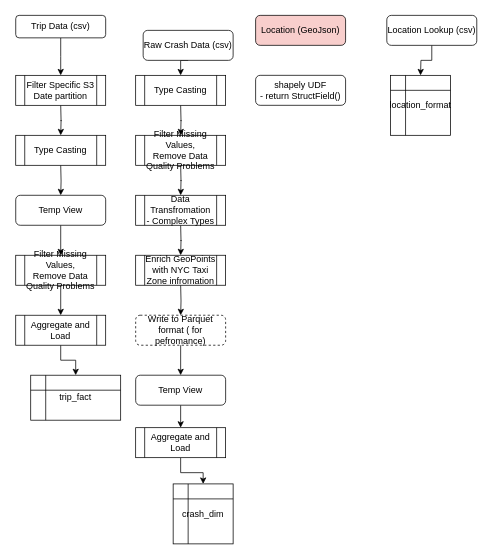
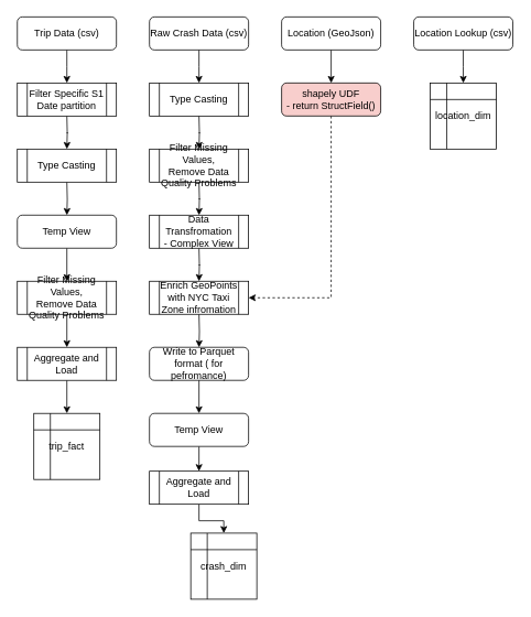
  <mxCell id="0" />
  <mxCell id="1" parent="0" />
  <mxCell id="2" style="edgeStyle=orthogonalEdgeStyle;rounded=0;orthogonalLoop=1;jettySize=auto;html=1;exitX=0.5;exitY=1;exitDx=0;exitDy=0;entryX=0.5;entryY=0;entryDx=0;entryDy=0;" edge="1" parent="1" source="3"><mxGeometry relative="1" as="geometry"><mxPoint x="80" y="100" as="targetPoint" /></mxGeometry></mxCell>
- <mxCell id="3" value="Trip Data (csv)" style="rounded=1;whiteSpace=wrap;html=1;fontSize=12;glass=0;strokeWidth=1;shadow=0;" parent="1" vertex="1"><mxGeometry x="20" y="20" width="120" height="30" as="geometry" /></mxCell>
+ <mxCell id="3" value="Trip Data (csv)" style="rounded=1;whiteSpace=wrap;html=1;fontSize=12;glass=0;strokeWidth=1;shadow=0;" parent="1" vertex="1"><mxGeometry x="20" y="20" width="120" height="40" as="geometry" /></mxCell>
  <mxCell id="4" style="edgeStyle=orthogonalEdgeStyle;rounded=0;orthogonalLoop=1;jettySize=auto;html=1;exitX=0.5;exitY=1;exitDx=0;exitDy=0;entryX=0.5;entryY=0;entryDx=0;entryDy=0;" edge="1" parent="1" source="5"><mxGeometry relative="1" as="geometry"><mxPoint x="240" y="100" as="targetPoint" /></mxGeometry></mxCell>
- <mxCell id="5" value="Raw Crash Data (csv)" style="rounded=1;whiteSpace=wrap;html=1;fontSize=12;glass=0;strokeWidth=1;shadow=0;" vertex="1" parent="1"><mxGeometry x="190" y="40" width="120" height="40" as="geometry" /></mxCell>
+ <mxCell id="5" value="Raw Crash Data (csv)" style="rounded=1;whiteSpace=wrap;html=1;fontSize=12;glass=0;strokeWidth=1;shadow=0;" vertex="1" parent="1"><mxGeometry x="180" y="20" width="120" height="40" as="geometry" /></mxCell>
  <mxCell id="6" style="edgeStyle=orthogonalEdgeStyle;rounded=0;orthogonalLoop=1;jettySize=auto;html=1;exitX=0.5;exitY=1;exitDx=0;exitDy=0;entryX=0.5;entryY=0;entryDx=0;entryDy=0;" edge="1" parent="1"><mxGeometry relative="1" as="geometry"><mxPoint x="80" y="140" as="sourcePoint" /><mxPoint x="80" y="180" as="targetPoint" /></mxGeometry></mxCell>
- <mxCell id="8" value="Location (GeoJson)" style="rounded=1;whiteSpace=wrap;html=1;fillColor=#f8cecc;" vertex="1" parent="1"><mxGeometry x="340" y="20" width="120" height="40" as="geometry" /></mxCell>
+ <mxCell id="7" style="edgeStyle=orthogonalEdgeStyle;rounded=0;orthogonalLoop=1;jettySize=auto;html=1;exitX=0.5;exitY=1;exitDx=0;exitDy=0;" edge="1" parent="1" source="8" target="16"><mxGeometry relative="1" as="geometry" /></mxCell>
+ <mxCell id="8" value="Location (GeoJson)" style="rounded=1;whiteSpace=wrap;html=1;" vertex="1" parent="1"><mxGeometry x="340" y="20" width="120" height="40" as="geometry" /></mxCell>
  <mxCell id="9" style="edgeStyle=orthogonalEdgeStyle;rounded=0;orthogonalLoop=1;jettySize=auto;html=1;exitX=0.5;exitY=1;exitDx=0;exitDy=0;entryX=0.5;entryY=0;entryDx=0;entryDy=0;" edge="1" parent="1" source="10"><mxGeometry relative="1" as="geometry"><mxPoint x="560" y="100" as="targetPoint" /></mxGeometry></mxCell>
- <mxCell id="10" value="Location Lookup (csv)" style="rounded=1;whiteSpace=wrap;html=1;" vertex="1" parent="1"><mxGeometry x="515" y="20" width="120" height="40" as="geometry" /></mxCell>
+ <mxCell id="10" value="Location Lookup (csv)" style="rounded=1;whiteSpace=wrap;html=1;" vertex="1" parent="1"><mxGeometry x="500" y="20" width="120" height="40" as="geometry" /></mxCell>
  <mxCell id="11" style="edgeStyle=orthogonalEdgeStyle;rounded=0;orthogonalLoop=1;jettySize=auto;html=1;exitX=0.5;exitY=1;exitDx=0;exitDy=0;" edge="1" parent="1"><mxGeometry relative="1" as="geometry"><mxPoint x="240" y="140" as="sourcePoint" /><mxPoint x="240" y="180" as="targetPoint" /></mxGeometry></mxCell>
  <mxCell id="12" style="edgeStyle=orthogonalEdgeStyle;rounded=0;orthogonalLoop=1;jettySize=auto;html=1;exitX=0.5;exitY=1;exitDx=0;exitDy=0;entryX=0.5;entryY=0;entryDx=0;entryDy=0;" edge="1" parent="1"><mxGeometry relative="1" as="geometry"><mxPoint x="240" y="220" as="sourcePoint" /><mxPoint x="240" y="260" as="targetPoint" /></mxGeometry></mxCell>
  <mxCell id="13" style="edgeStyle=orthogonalEdgeStyle;rounded=0;orthogonalLoop=1;jettySize=auto;html=1;exitX=0.5;exitY=1;exitDx=0;exitDy=0;entryX=0.5;entryY=0;entryDx=0;entryDy=0;" edge="1" parent="1"><mxGeometry relative="1" as="geometry"><mxPoint x="240" y="300" as="sourcePoint" /><mxPoint x="240" y="340" as="targetPoint" /></mxGeometry></mxCell>
  <mxCell id="14" style="edgeStyle=orthogonalEdgeStyle;rounded=0;orthogonalLoop=1;jettySize=auto;html=1;exitX=0.5;exitY=1;exitDx=0;exitDy=0;entryX=0.5;entryY=0;entryDx=0;entryDy=0;" edge="1" parent="1" target="22"><mxGeometry relative="1" as="geometry"><mxPoint x="240" y="380" as="sourcePoint" /></mxGeometry></mxCell>
- <mxCell id="16" value="shapely UDF&lt;br&gt;- return StructField()" style="rounded=1;whiteSpace=wrap;html=1;" vertex="1" parent="1"><mxGeometry x="340" y="100" width="120" height="40" as="geometry" /></mxCell>
+ <mxCell id="15" style="edgeStyle=orthogonalEdgeStyle;rounded=0;orthogonalLoop=1;jettySize=auto;html=1;exitX=0.5;exitY=1;exitDx=0;exitDy=0;entryX=1;entryY=0.5;entryDx=0;entryDy=0;dashed=1;" edge="1" parent="1" source="16" target="33"><mxGeometry relative="1" as="geometry"><mxPoint x="300" y="360" as="targetPoint" /></mxGeometry></mxCell>
+ <mxCell id="16" value="shapely UDF&lt;br&gt;- return StructField()" style="rounded=1;whiteSpace=wrap;html=1;fillColor=#f8cecc;" vertex="1" parent="1"><mxGeometry x="340" y="100" width="120" height="40" as="geometry" /></mxCell>
  <mxCell id="17" style="edgeStyle=orthogonalEdgeStyle;rounded=0;orthogonalLoop=1;jettySize=auto;html=1;exitX=0.5;exitY=1;exitDx=0;exitDy=0;entryX=0.5;entryY=0;entryDx=0;entryDy=0;" edge="1" parent="1" source="18" target="19"><mxGeometry relative="1" as="geometry" /></mxCell>
  <mxCell id="18" value="Aggregate and Load" style="shape=process;whiteSpace=wrap;html=1;backgroundOutline=1;" vertex="1" parent="1"><mxGeometry x="180" y="570" width="120" height="40" as="geometry" /></mxCell>
  <mxCell id="19" value="crash_dim" style="shape=internalStorage;whiteSpace=wrap;html=1;backgroundOutline=1;" vertex="1" parent="1"><mxGeometry x="230" y="645" width="80" height="80" as="geometry" /></mxCell>
- <mxCell id="20" value="location_format" style="shape=internalStorage;whiteSpace=wrap;html=1;backgroundOutline=1;" vertex="1" parent="1"><mxGeometry x="520" y="100" width="80" height="80" as="geometry" /></mxCell>
+ <mxCell id="20" value="location_dim" style="shape=internalStorage;whiteSpace=wrap;html=1;backgroundOutline=1;" vertex="1" parent="1"><mxGeometry x="520" y="100" width="80" height="80" as="geometry" /></mxCell>
  <mxCell id="21" style="edgeStyle=orthogonalEdgeStyle;rounded=0;orthogonalLoop=1;jettySize=auto;html=1;exitX=0.5;exitY=1;exitDx=0;exitDy=0;entryX=0.5;entryY=0;entryDx=0;entryDy=0;" edge="1" parent="1" source="28" target="18"><mxGeometry relative="1" as="geometry" /></mxCell>
- <mxCell id="22" value="Write to Parquet format ( for pefromance)" style="rounded=1;whiteSpace=wrap;html=1;dashed=1;" vertex="1" parent="1"><mxGeometry x="180" y="420" width="120" height="40" as="geometry" /></mxCell>
+ <mxCell id="22" value="Write to Parquet format ( for pefromance)" style="rounded=1;whiteSpace=wrap;html=1;" vertex="1" parent="1"><mxGeometry x="180" y="420" width="120" height="40" as="geometry" /></mxCell>
  <mxCell id="23" style="edgeStyle=orthogonalEdgeStyle;rounded=0;orthogonalLoop=1;jettySize=auto;html=1;exitX=0.5;exitY=1;exitDx=0;exitDy=0;" edge="1" parent="1" target="25"><mxGeometry relative="1" as="geometry"><mxPoint x="80" y="220" as="sourcePoint" /></mxGeometry></mxCell>
  <mxCell id="24" style="edgeStyle=orthogonalEdgeStyle;rounded=0;orthogonalLoop=1;jettySize=auto;html=1;exitX=0.5;exitY=1;exitDx=0;exitDy=0;entryX=0.5;entryY=0;entryDx=0;entryDy=0;" edge="1" parent="1" source="25" target="37"><mxGeometry relative="1" as="geometry" /></mxCell>
  <mxCell id="25" value="Temp View" style="rounded=1;whiteSpace=wrap;html=1;fontSize=12;glass=0;strokeWidth=1;shadow=0;" vertex="1" parent="1"><mxGeometry x="20" y="260" width="120" height="40" as="geometry" /></mxCell>
  <mxCell id="26" style="edgeStyle=orthogonalEdgeStyle;rounded=0;orthogonalLoop=1;jettySize=auto;html=1;exitX=0.5;exitY=1;exitDx=0;exitDy=0;entryX=0.5;entryY=0;entryDx=0;entryDy=0;" edge="1" parent="1" source="27" target="32"><mxGeometry relative="1" as="geometry" /></mxCell>
  <mxCell id="27" value="Aggregate and Load" style="shape=process;whiteSpace=wrap;html=1;backgroundOutline=1;" vertex="1" parent="1"><mxGeometry x="20" y="420" width="120" height="40" as="geometry" /></mxCell>
  <mxCell id="28" value="Temp View" style="rounded=1;whiteSpace=wrap;html=1;" vertex="1" parent="1"><mxGeometry x="180" y="500" width="120" height="40" as="geometry" /></mxCell>
  <mxCell id="29" style="edgeStyle=orthogonalEdgeStyle;rounded=0;orthogonalLoop=1;jettySize=auto;html=1;exitX=0.5;exitY=1;exitDx=0;exitDy=0;entryX=0.5;entryY=0;entryDx=0;entryDy=0;" edge="1" parent="1" source="22" target="28"><mxGeometry relative="1" as="geometry"><mxPoint x="240" y="460" as="sourcePoint" /><mxPoint x="240" y="550" as="targetPoint" /></mxGeometry></mxCell>
  <mxCell id="30" value="Type Casting" style="shape=process;whiteSpace=wrap;html=1;backgroundOutline=1;rounded=0;" vertex="1" parent="1"><mxGeometry x="20" y="180" width="120" height="40" as="geometry" /></mxCell>
- <mxCell id="31" value="Filter Specific S3 Date partition" style="shape=process;whiteSpace=wrap;html=1;backgroundOutline=1;rounded=0;" vertex="1" parent="1"><mxGeometry x="20" y="100" width="120" height="40" as="geometry" /></mxCell>
- <mxCell id="32" value="trip_fact" style="shape=internalStorage;whiteSpace=wrap;html=1;backgroundOutline=1;rounded=0;" vertex="1" parent="1"><mxGeometry x="40" y="500" width="120" height="60" as="geometry" /></mxCell>
+ <mxCell id="31" value="Filter Specific S1 Date partition" style="shape=process;whiteSpace=wrap;html=1;backgroundOutline=1;rounded=0;" vertex="1" parent="1"><mxGeometry x="20" y="100" width="120" height="40" as="geometry" /></mxCell>
+ <mxCell id="32" value="trip_fact" style="shape=internalStorage;whiteSpace=wrap;html=1;backgroundOutline=1;rounded=0;" vertex="1" parent="1"><mxGeometry x="40" y="500" width="80" height="80" as="geometry" /></mxCell>
  <mxCell id="33" value="&lt;span&gt;Enrich GeoPoints with NYC Taxi Zone infromation&lt;/span&gt;" style="shape=process;whiteSpace=wrap;html=1;backgroundOutline=1;rounded=0;" vertex="1" parent="1"><mxGeometry x="180" y="340" width="120" height="40" as="geometry" /></mxCell>
- <mxCell id="34" value="&lt;span&gt;Data Transfromation&lt;/span&gt;&lt;br&gt;&lt;span&gt;- Complex Types&lt;/span&gt;" style="shape=process;whiteSpace=wrap;html=1;backgroundOutline=1;rounded=0;" vertex="1" parent="1"><mxGeometry x="180" y="260" width="120" height="40" as="geometry" /></mxCell>
+ <mxCell id="34" value="&lt;span&gt;Data Transfromation&lt;/span&gt;&lt;br&gt;&lt;span&gt;- Complex View&lt;/span&gt;" style="shape=process;whiteSpace=wrap;html=1;backgroundOutline=1;rounded=0;" vertex="1" parent="1"><mxGeometry x="180" y="260" width="120" height="40" as="geometry" /></mxCell>
  <mxCell id="35" value="&lt;span&gt;Filter Missing Values,&lt;/span&gt;&lt;br&gt;&lt;span&gt;Remove Data Quality Problems&lt;/span&gt;" style="shape=process;whiteSpace=wrap;html=1;backgroundOutline=1;rounded=0;" vertex="1" parent="1"><mxGeometry x="180" y="180" width="120" height="40" as="geometry" /></mxCell>
  <mxCell id="36" style="edgeStyle=orthogonalEdgeStyle;rounded=0;orthogonalLoop=1;jettySize=auto;html=1;exitX=0.5;exitY=1;exitDx=0;exitDy=0;entryX=0.5;entryY=0;entryDx=0;entryDy=0;" edge="1" parent="1" source="37" target="27"><mxGeometry relative="1" as="geometry" /></mxCell>
  <mxCell id="37" value="Filter Missing Values,&lt;br&gt;Remove Data Quality Problems" style="shape=process;whiteSpace=wrap;html=1;backgroundOutline=1;rounded=0;" vertex="1" parent="1"><mxGeometry x="20" y="340" width="120" height="40" as="geometry" /></mxCell>
  <mxCell id="38" value="Type Casting" style="shape=process;whiteSpace=wrap;html=1;backgroundOutline=1;rounded=0;" vertex="1" parent="1"><mxGeometry x="180" y="100" width="120" height="40" as="geometry" /></mxCell>
